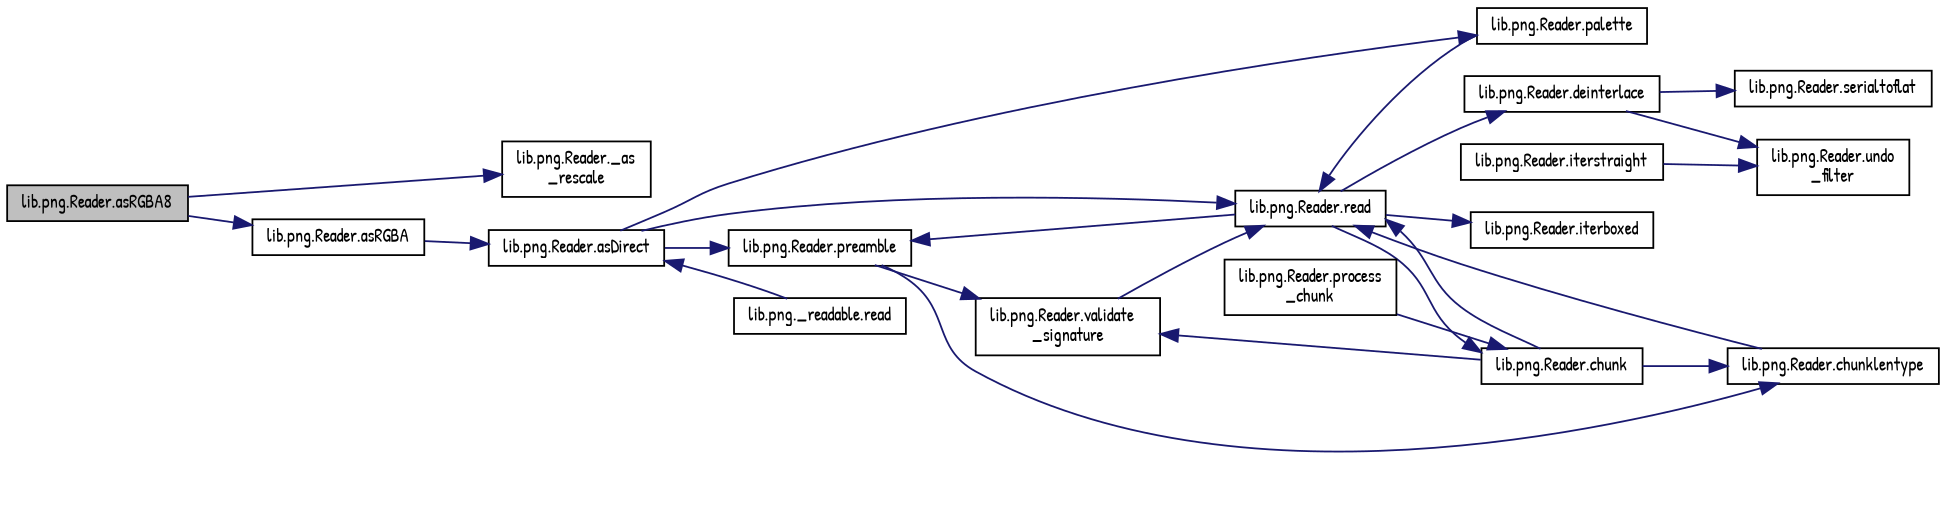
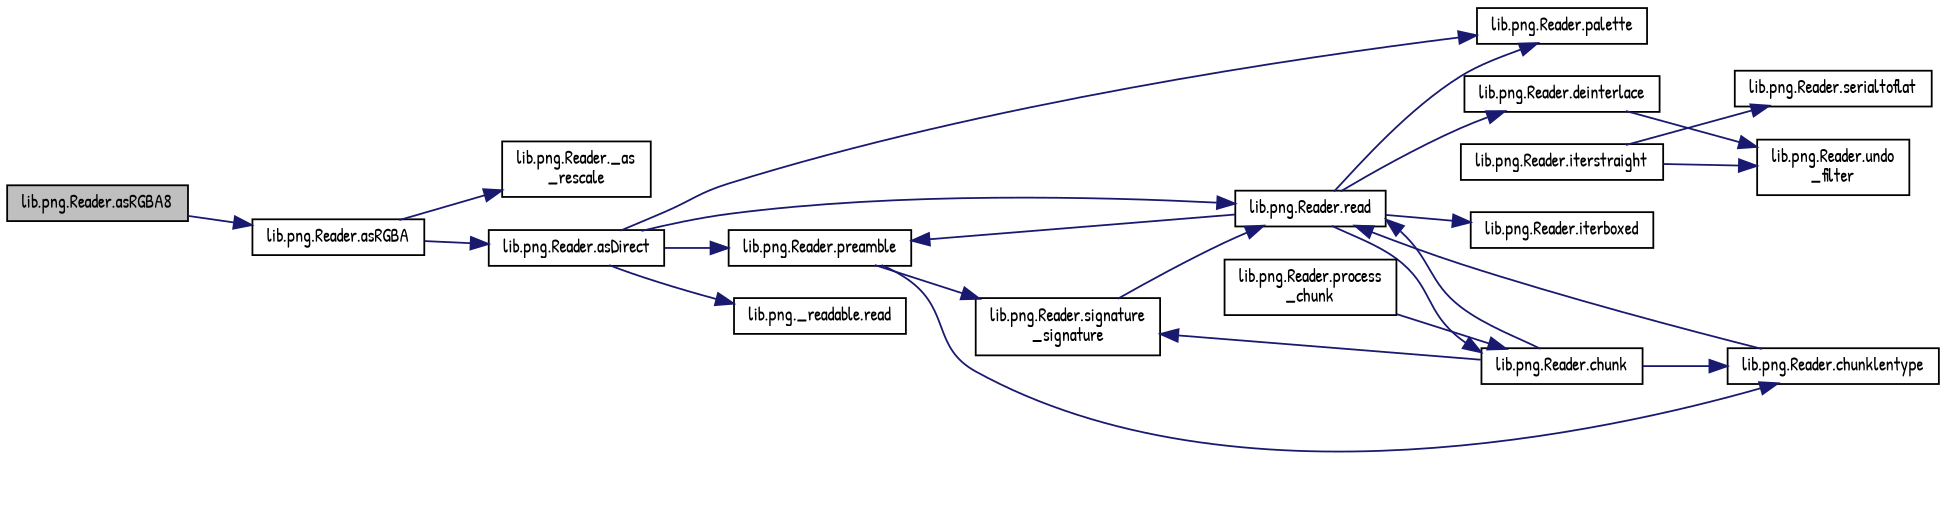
  digraph {
    fontname="Patrick Hand"
    rankdir=LR
    node [color=black fillcolor=white fontname="Patrick Hand" fontsize=10 shape=record style=filled]
    edge [color=midnightblue fontname="Patrick Hand" fontsize=10 labelfontname=Helvetica labelfontsize=10 style=solid]
    n1 [fillcolor=grey75 fontcolor=black height=0.2 label="lib.png.Reader.asRGBA8" width=0.4]
    n2 [height=0.2 label="lib.png.Reader._as\l_rescale" width=0.4]
    n3 [height=0.2 label="lib.png.Reader.asRGBA" width=0.4]
    n4 [height=0.2 label="lib.png.Reader.asDirect" width=0.4]
    n5 [height=0.2 label="lib.png.Reader.preamble" width=0.4]
    n6 [height=0.2 label="lib.png.Reader.read" width=0.4]
    n7 [height=0.2 label="lib.png.Reader.palette" width=0.4]
    n8 [height=0.2 label="lib.png._readable.read" width=0.4]
-   n9 [height=0.2 label="lib.png.Reader.validate\l_signature" width=0.4]
+   n9 [height=0.2 label="lib.png.Reader.signature\l_signature" width=0.4]
    n10 [height=0.2 label="lib.png.Reader.chunklentype" width=0.4]
    n11 [height=0.2 label="lib.png.Reader.chunk" width=0.4]
    n12 [height=0.2 label="lib.png.Reader.deinterlace" width=0.4]
    n13 [height=0.2 label="lib.png.Reader.iterboxed" width=0.4]
    n14 [height=0.2 label="lib.png.Reader.process\l_chunk" width=0.4]
    n15 [height=0.2 label="lib.png.Reader.undo\l_filter" width=0.4]
    n16 [height=0.2 label="lib.png.Reader.serialtoflat" width=0.4]
    n17 [height=0.2 label="lib.png.Reader.iterstraight" width=0.4]
-   n1 -> n2
+   n3 -> n2
    n1 -> n3
    n3 -> n4
    n4 -> n5
    n4 -> n6
    n4 -> n7
-   n8 -> n4
+   n4 -> n8
    n5 -> n9
    n5 -> n10
    n6 -> n5
-   n7 -> n6
+   n6 -> n7
    n6 -> n11
    n6 -> n12
    n6 -> n13
    n9 -> n6
    n10 -> n6
    n11 -> n6
    n11 -> n9
    n11 -> n10
    n12 -> n15
-   n12 -> n16
+   n17 -> n16
    n14 -> n11
    n17 -> n15
  }
